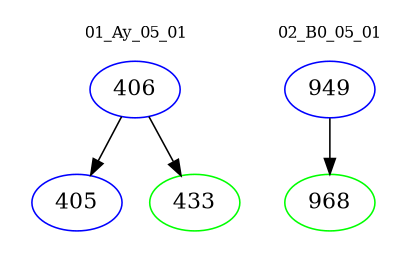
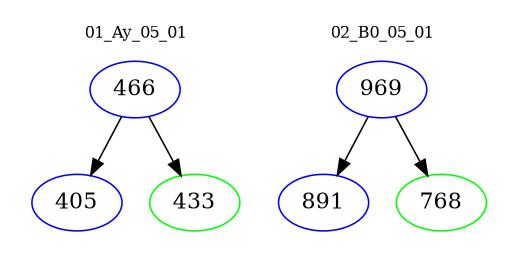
  digraph {
    node [color=blue]
    edge [color=black]
-   n1 [label=406]
+   n1 [label=466]
    n2 [label=405]
    n3 [color=green label=433]
-   n4 [label=949]
-   n6 [color=green label=968]
+   n4 [label=969]
+   n5 [label=891]
+   n6 [color=green label=768]
    subgraph cluster_1 {
      color=white
      fontsize=10
      label="01_Ay_05_01"
      n1
      n2
      n3
    }
    subgraph cluster_2 {
      color=white
      fontsize=10
      label="02_B0_05_01"
      n4
+     n5
      n6
    }
    n1 -> n2
    n1 -> n3
+   n4 -> n5
    n4 -> n6
  }
